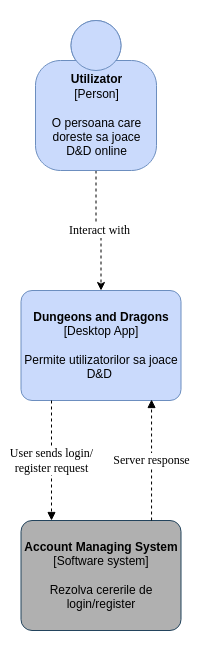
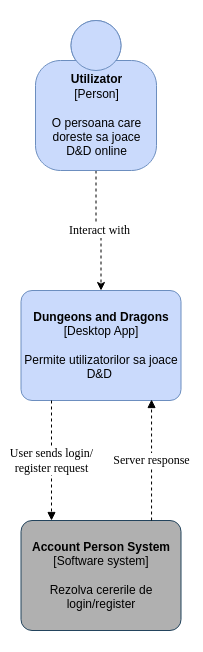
  <mxCell id="0" />
  <mxCell id="1" parent="0" />
  <mxCell id="2" value="&lt;font style=&quot;font-size: 12px&quot; face=&quot;Georgia&quot;&gt;Interact with&lt;/font&gt;" style="edgeStyle=orthogonalEdgeStyle;rounded=0;orthogonalLoop=1;jettySize=auto;exitX=0.5;exitY=1;exitDx=0;exitDy=0;exitPerimeter=0;entryX=0.5;entryY=0;entryDx=0;entryDy=0;entryPerimeter=0;dashed=1;html=1;" edge="1" parent="1" source="3" target="5"><mxGeometry relative="1" as="geometry" /></mxCell>
  <mxCell id="3" value="&lt;b&gt;Utilizator&lt;/b&gt;&lt;div&gt;[Person]&lt;/div&gt;&lt;br&gt;&lt;div&gt;O persoana care&lt;/div&gt;&lt;div&gt;doreste sa joace&lt;/div&gt;&lt;div&gt;D&amp;amp;D online&lt;/div&gt;" style="html=1;dashed=0;whitespace=wrap;fillColor=#CADAFC;strokeColor=#6C8EBF;shape=mxgraph.c4.person;align=center;points=[[0.5,0,0],[1,0.5,0],[1,0.75,0],[0.75,1,0],[0.5,1,0],[0.25,1,0],[0,0.75,0],[0,0.5,0]];" vertex="1" parent="1"><mxGeometry x="35" y="20" width="121" height="150" as="geometry" /></mxCell>
- <mxCell id="4" value="&lt;b&gt;Account Managing System&lt;/b&gt;&lt;br&gt;&lt;div&gt;[Software system&lt;span&gt;]&lt;/span&gt;&lt;/div&gt;&lt;br&gt;&lt;div&gt;Rezolva cererile de login/register&lt;/div&gt;" style="rounded=1;whiteSpace=wrap;html=1;labelBackgroundColor=none;fillColor=#B0B0B0;align=center;arcSize=10;strokeColor=#23445d;points=[[0.25,0,0],[0.5,0,0],[0.75,0,0],[1,0.25,0],[1,0.5,0],[1,0.75,0],[0.75,1,0],[0.5,1,0],[0.25,1,0],[0,0.75,0],[0,0.5,0],[0,0.25,0]];shadow=0;comic=0;glass=0;" vertex="1" parent="1"><mxGeometry x="20.5" y="520" width="160" height="110.0" as="geometry" /></mxCell>
+ <mxCell id="4" value="&lt;b&gt;Account Person System&lt;/b&gt;&lt;br&gt;&lt;div&gt;[Software system&lt;span&gt;]&lt;/span&gt;&lt;/div&gt;&lt;br&gt;&lt;div&gt;Rezolva cererile de login/register&lt;/div&gt;" style="rounded=1;whiteSpace=wrap;html=1;labelBackgroundColor=none;fillColor=#B0B0B0;align=center;arcSize=10;strokeColor=#23445d;points=[[0.25,0,0],[0.5,0,0],[0.75,0,0],[1,0.25,0],[1,0.5,0],[1,0.75,0],[0.75,1,0],[0.5,1,0],[0.25,1,0],[0,0.75,0],[0,0.5,0],[0,0.25,0]];shadow=0;comic=0;glass=0;" vertex="1" parent="1"><mxGeometry x="20.5" y="520" width="160" height="110.0" as="geometry" /></mxCell>
  <mxCell id="5" value="&lt;b&gt;Dungeons and Dragons&lt;/b&gt;&lt;br&gt;&lt;div&gt;[Desktop App]&lt;/div&gt;&lt;br&gt;&lt;div&gt;Permite utilizatorilor sa joace D&amp;amp;D&amp;nbsp;&lt;/div&gt;" style="rounded=1;whiteSpace=wrap;html=1;labelBackgroundColor=none;fillColor=#CADAFC;fontColor=#000000;align=center;arcSize=10;strokeColor=#6c8ebf;points=[[0.25,0,0],[0.5,0,0],[0.75,0,0],[1,0.25,0],[1,0.5,0],[1,0.75,0],[0.75,1,0],[0.5,1,0],[0.25,1,0],[0,0.75,0],[0,0.5,0],[0,0.25,0]];" vertex="1" parent="1"><mxGeometry x="20.5" y="290" width="160" height="110" as="geometry" /></mxCell>
  <mxCell id="6" value="&lt;font face=&quot;Georgia&quot; style=&quot;font-size: 12px&quot;&gt;User sends login/&lt;br&gt;register request&lt;/font&gt;" style="endArrow=block;dashed=1;html=1;strokeWidth=1;rounded=0;edgeStyle=orthogonalEdgeStyle;endFill=1;" edge="1" parent="1" target="4"><mxGeometry width="50" height="50" relative="1" as="geometry"><mxPoint x="51" y="400" as="sourcePoint" /><mxPoint x="121" y="280" as="targetPoint" /><Array as="points"><mxPoint x="51" y="400" /></Array></mxGeometry></mxCell>
  <mxCell id="7" value="&lt;font face=&quot;Georgia&quot; style=&quot;font-size: 12px&quot;&gt;Server response&lt;/font&gt;" style="endArrow=block;dashed=1;html=1;strokeWidth=1;exitX=0.816;exitY=0;exitDx=0;exitDy=0;exitPerimeter=0;endFill=1;entryX=0.816;entryY=0.991;entryDx=0;entryDy=0;entryPerimeter=0;" edge="1" parent="1" source="4" target="5"><mxGeometry width="50" height="50" relative="1" as="geometry"><mxPoint x="71" y="430" as="sourcePoint" /><mxPoint x="161" y="410" as="targetPoint" /><Array as="points" /></mxGeometry></mxCell>
